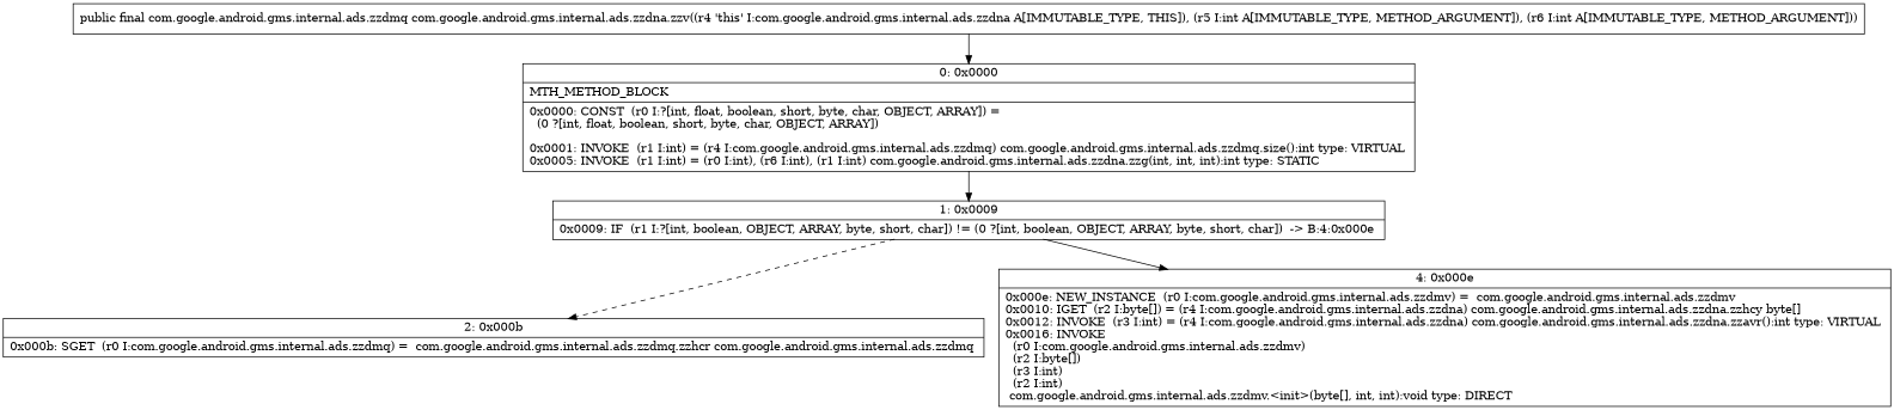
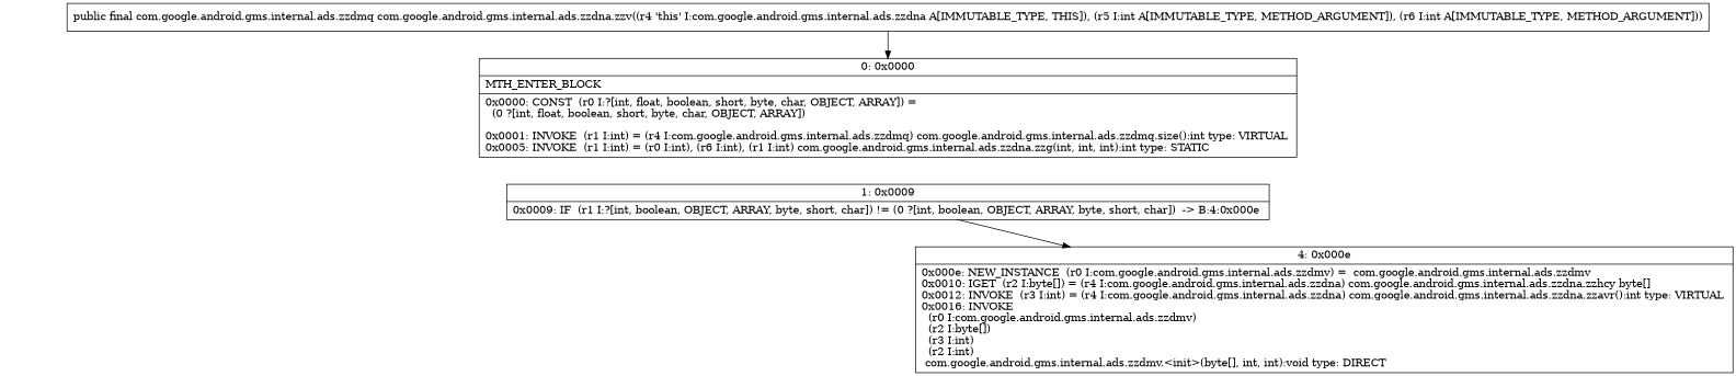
  digraph {
    node [shape=record]
-   n1 [label="{0\:\ 0x0000|MTH_METHOD_BLOCK\l|0x0000: CONST  (r0 I:?[int, float, boolean, short, byte, char, OBJECT, ARRAY]) = \l  (0 ?[int, float, boolean, short, byte, char, OBJECT, ARRAY])\l \l0x0001: INVOKE  (r1 I:int) = (r4 I:com.google.android.gms.internal.ads.zzdmq) com.google.android.gms.internal.ads.zzdmq.size():int type: VIRTUAL \l0x0005: INVOKE  (r1 I:int) = (r0 I:int), (r6 I:int), (r1 I:int) com.google.android.gms.internal.ads.zzdna.zzg(int, int, int):int type: STATIC \l}"]
+   n1 [label="{0\:\ 0x0000|MTH_ENTER_BLOCK\l|0x0000: CONST  (r0 I:?[int, float, boolean, short, byte, char, OBJECT, ARRAY]) = \l  (0 ?[int, float, boolean, short, byte, char, OBJECT, ARRAY])\l \l0x0001: INVOKE  (r1 I:int) = (r4 I:com.google.android.gms.internal.ads.zzdmq) com.google.android.gms.internal.ads.zzdmq.size():int type: VIRTUAL \l0x0005: INVOKE  (r1 I:int) = (r0 I:int), (r6 I:int), (r1 I:int) com.google.android.gms.internal.ads.zzdna.zzg(int, int, int):int type: STATIC \l}"]
    n2 [label="{1\:\ 0x0009|0x0009: IF  (r1 I:?[int, boolean, OBJECT, ARRAY, byte, short, char]) != (0 ?[int, boolean, OBJECT, ARRAY, byte, short, char])  \-\> B:4:0x000e \l}"]
-   n3 [label="{2\:\ 0x000b|0x000b: SGET  (r0 I:com.google.android.gms.internal.ads.zzdmq) =  com.google.android.gms.internal.ads.zzdmq.zzhcr com.google.android.gms.internal.ads.zzdmq \l}"]
    n4 [label="{4\:\ 0x000e|0x000e: NEW_INSTANCE  (r0 I:com.google.android.gms.internal.ads.zzdmv) =  com.google.android.gms.internal.ads.zzdmv \l0x0010: IGET  (r2 I:byte[]) = (r4 I:com.google.android.gms.internal.ads.zzdna) com.google.android.gms.internal.ads.zzdna.zzhcy byte[] \l0x0012: INVOKE  (r3 I:int) = (r4 I:com.google.android.gms.internal.ads.zzdna) com.google.android.gms.internal.ads.zzdna.zzavr():int type: VIRTUAL \l0x0016: INVOKE  \l  (r0 I:com.google.android.gms.internal.ads.zzdmv)\l  (r2 I:byte[])\l  (r3 I:int)\l  (r2 I:int)\l com.google.android.gms.internal.ads.zzdmv.\<init\>(byte[], int, int):void type: DIRECT \l}"]
    n5 [label="{public final com.google.android.gms.internal.ads.zzdmq com.google.android.gms.internal.ads.zzdna.zzv((r4 'this' I:com.google.android.gms.internal.ads.zzdna A[IMMUTABLE_TYPE, THIS]), (r5 I:int A[IMMUTABLE_TYPE, METHOD_ARGUMENT]), (r6 I:int A[IMMUTABLE_TYPE, METHOD_ARGUMENT])) }"]
-   n1 -> n2
-   n2 -> n3 [style=dashed]
    n2 -> n4
    n5 -> n1
  }
